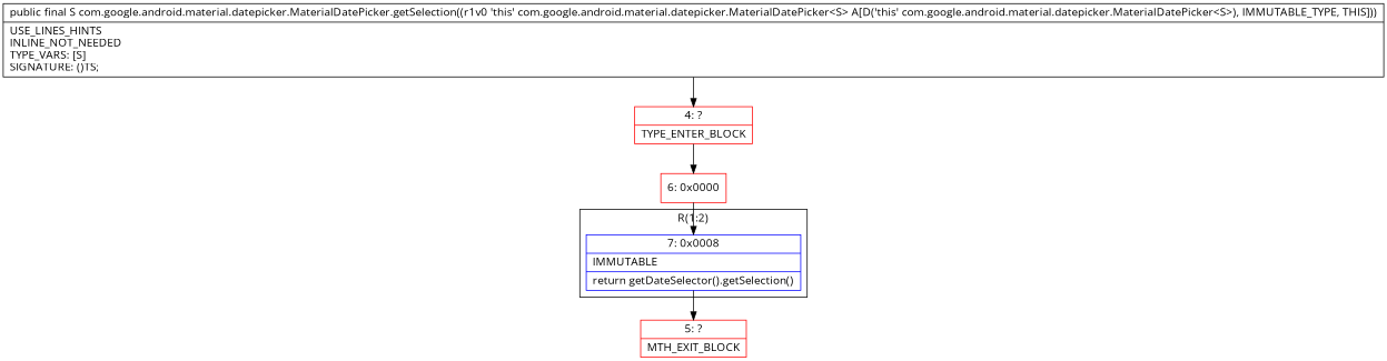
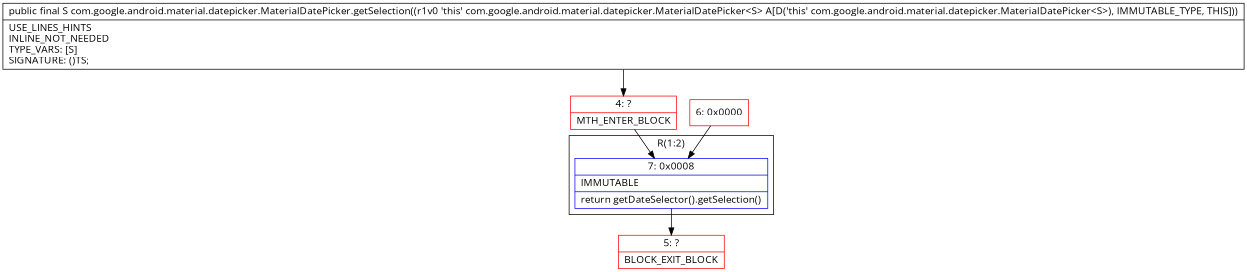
  digraph {
    fontname="Open Sans"
    node [color=red fontname="Open Sans" shape=record]
    edge [fontname="Open Sans"]
    n1 [color=blue label="{7\:\ 0x0008|IMMUTABLE\l|return getDateSelector().getSelection()\l}"]
-   n2 [label="{5\:\ ?|MTH_EXIT_BLOCK\l}"]
-   n3 [label="{4\:\ ?|TYPE_ENTER_BLOCK\l}"]
+   n2 [label="{5\:\ ?|BLOCK_EXIT_BLOCK\l}"]
+   n3 [label="{4\:\ ?|MTH_ENTER_BLOCK\l}"]
    n4 [label="{6\:\ 0x0000}"]
    n5 [label="{public final S com.google.android.material.datepicker.MaterialDatePicker.getSelection((r1v0 'this' com.google.android.material.datepicker.MaterialDatePicker\<S\> A[D('this' com.google.android.material.datepicker.MaterialDatePicker\<S\>), IMMUTABLE_TYPE, THIS]))  | USE_LINES_HINTS\lINLINE_NOT_NEEDED\lTYPE_VARS: [S]\lSIGNATURE: ()TS;\l}" color=""]
    subgraph cluster_1 {
      label="R(1:2)"
      n1
    }
    n1 -> n2
-   n3 -> n4
+   n3 -> n1
    n4 -> n1
    n5 -> n3
  }
